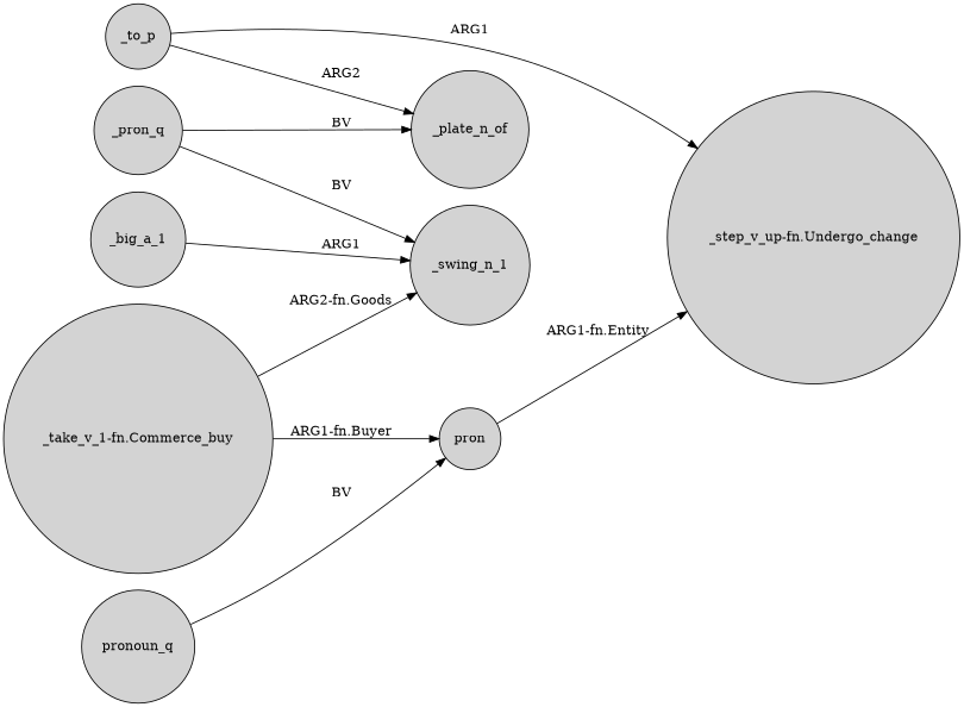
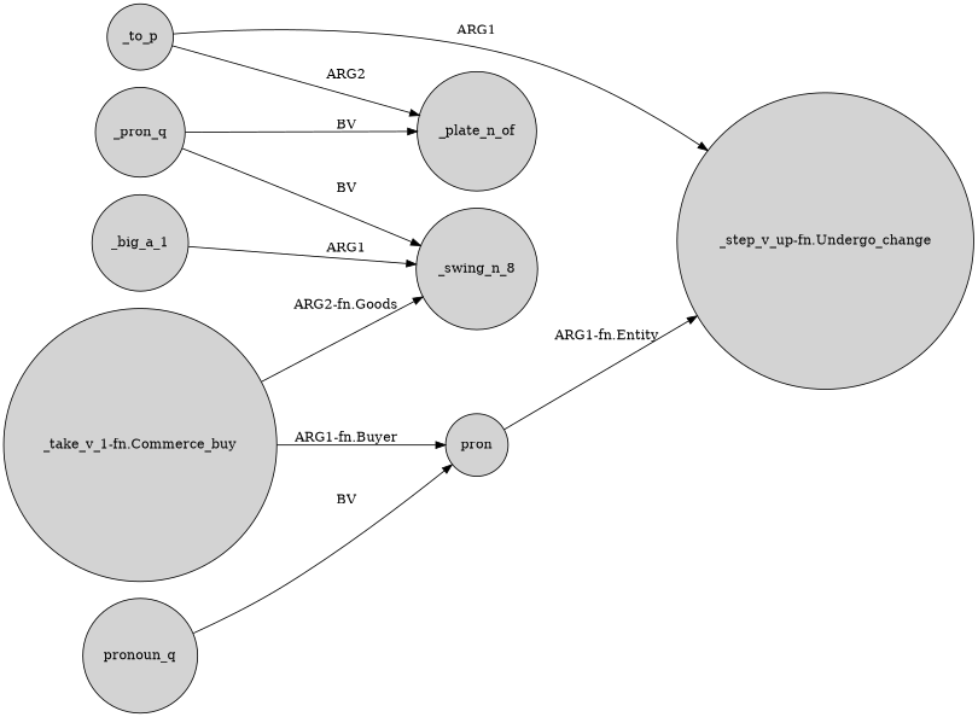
  digraph {
    rankdir=LR
    node [shape=circle style=filled]
    pron
    "_step_v_up-fn.Undergo_change"
    _to_p
    _plate_n_of
    n5 [label=_pron_q]
-   _swing_n_1
+   _swing_n_1 [label=_swing_n_8]
    _big_a_1
    "_take_v_1-fn.Commerce_buy"
    pronoun_q
    pron -> "_step_v_up-fn.Undergo_change" [label="ARG1-fn.Entity"]
    _to_p -> "_step_v_up-fn.Undergo_change" [label=ARG1]
    _to_p -> _plate_n_of [label=ARG2]
    n5 -> _plate_n_of [label=BV]
    n5 -> _swing_n_1 [label=BV]
    _big_a_1 -> _swing_n_1 [label=ARG1]
    "_take_v_1-fn.Commerce_buy" -> pron [label="ARG1-fn.Buyer"]
    "_take_v_1-fn.Commerce_buy" -> _swing_n_1 [label="ARG2-fn.Goods"]
    pronoun_q -> pron [label=BV]
  }
